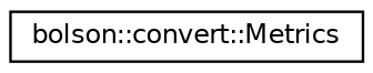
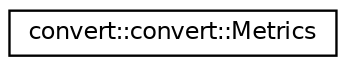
  digraph {
    rankdir=LR
-   n1 [color=black fillcolor=white fontname=Helvetica fontsize=10 height=0.2 label="bolson::convert::Metrics" shape=record style=filled width=0.4]
+   n1 [color=black fillcolor=white fontname=Helvetica fontsize=10 height=0.2 label="convert::convert::Metrics" shape=record style=filled width=0.4]
  }
